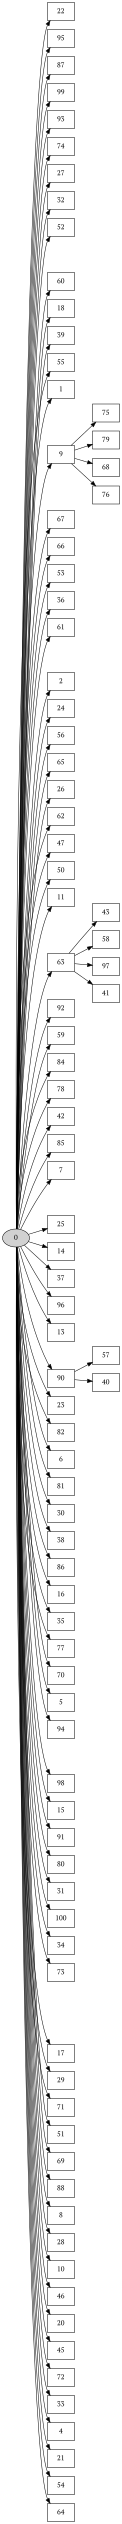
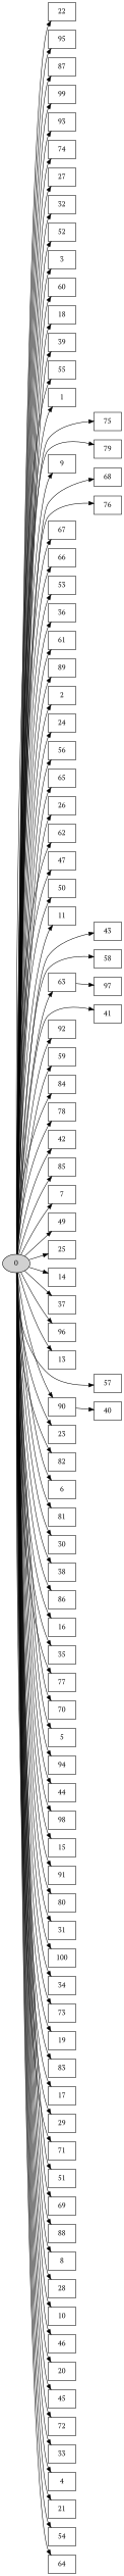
  digraph {
    fontname="PT Serif"
    rankdir=LR
    node [fillcolor=white fontname="PT Serif" style=filled shape=box]
    edge [fontname="PT Serif"]
    0 [fillcolor=grey82 shape=""]
    n2 [label="22\n"]
    n3 [label="95\n"]
    n4 [label="87\n"]
    n5 [label="99\n"]
    n6 [label="93\n"]
    n7 [label="74\n"]
    n8 [label="27\n"]
    n9 [label="32\n"]
    n10 [label="52\n"]
+   n11 [label="3\n"]
    n12 [label="60\n"]
    n13 [label="18\n"]
    n14 [label="39\n"]
    n15 [label="55\n"]
    n16 [label="1\n"]
    n17 [label="75\n"]
    n18 [label="67\n"]
    n19 [label="79\n"]
    n20 [label="66\n"]
    n21 [label="53\n"]
    n22 [label="36\n"]
    n23 [label="61\n"]
+   n24 [label="89\n"]
    n25 [label="2\n"]
    n26 [label="24\n"]
    n27 [label="56\n"]
    n28 [label="65\n"]
    n29 [label="26\n"]
    n30 [label="62\n"]
    n31 [label="47\n"]
    n32 [label="50\n"]
    n33 [label="11\n"]
    n34 [label="43\n"]
    n35 [label="92\n"]
    n36 [label="59\n"]
    n37 [label="84\n"]
    n38 [label="78\n"]
    n39 [label="42\n"]
    n40 [label="85\n"]
    n41 [label="7\n"]
+   n42 [label="49\n"]
    n43 [label="25\n"]
    n44 [label="14\n"]
    n45 [label="37\n"]
    n46 [label="96\n"]
    n47 [label="13\n"]
    n48 [label="90\n"]
    n49 [label="63\n"]
    n50 [label="9\n"]
    n51 [label="23\n"]
    n52 [label="82\n"]
    n53 [label="6\n"]
    n54 [label="81\n"]
    n55 [label="30\n"]
    n56 [label="38\n"]
    n57 [label="86\n"]
    n58 [label="16\n"]
    n59 [label="35\n"]
    n60 [label="77\n"]
    n61 [label="70\n"]
    n62 [label="5\n"]
    n63 [label="94\n"]
+   n64 [label="44\n"]
    n65 [label="98\n"]
    n66 [label="58\n"]
    n67 [label="15\n"]
    n68 [label="91\n"]
    n69 [label="68\n"]
    n70 [label="41\n"]
    n71 [label="80\n"]
    n72 [label="31\n"]
    n73 [label="76\n"]
    n74 [label="100\n"]
    n75 [label="34\n"]
    n76 [label="57\n"]
    n77 [label="73\n"]
+   n78 [label="19\n"]
+   n79 [label="83\n"]
    n80 [label="17\n"]
    n81 [label="29\n"]
    n82 [label="71\n"]
    n83 [label="51\n"]
    n84 [label="69\n"]
    n85 [label="88\n"]
    n86 [label="8\n"]
    n87 [label="28\n"]
    n88 [label="10\n"]
    n89 [label="46\n"]
    n90 [label="20\n"]
    n91 [label="45\n"]
    n92 [label="72\n"]
    n93 [label="33\n"]
    n94 [label="4\n"]
    n95 [label="21\n"]
    n96 [label="54\n"]
    n97 [label="64\n"]
    n98 [label="97\n"]
    n99 [label="40\n"]
    0 -> n2
    0 -> n3
    0 -> n4
    0 -> n5
    0 -> n6
    0 -> n7
    0 -> n8
    0 -> n9
    0 -> n10
+   0 -> n11
    0 -> n12
    0 -> n13
    0 -> n14
    0 -> n15
    0 -> n16
-   n50 -> n17
+   0 -> n17
    0 -> n18
-   n50 -> n19
+   0 -> n19
    0 -> n20
    0 -> n21
    0 -> n22
    0 -> n23
+   0 -> n24
    0 -> n25
    0 -> n26
    0 -> n27
    0 -> n28
    0 -> n29
    0 -> n30
    0 -> n31
    0 -> n32
    0 -> n33
-   n49 -> n34
+   0 -> n34
    0 -> n35
    0 -> n36
    0 -> n37
    0 -> n38
    0 -> n39
    0 -> n40
    0 -> n41
+   0 -> n42
    0 -> n43
    0 -> n44
    0 -> n45
    0 -> n46
    0 -> n47
    0 -> n48
    0 -> n49
    0 -> n50
    0 -> n51
    0 -> n52
    0 -> n53
    0 -> n54
    0 -> n55
    0 -> n56
    0 -> n57
    0 -> n58
    0 -> n59
    0 -> n60
    0 -> n61
    0 -> n62
    0 -> n63
+   0 -> n64
    0 -> n65
-   n49 -> n66
+   0 -> n66
    0 -> n67
    0 -> n68
-   n50 -> n69
-   n49 -> n70
+   0 -> n69
+   0 -> n70
    0 -> n71
    0 -> n72
-   n50 -> n73
+   0 -> n73
    0 -> n74
    0 -> n75
-   n48 -> n76
+   0 -> n76
    0 -> n77
+   0 -> n78
+   0 -> n79
    0 -> n80
    0 -> n81
    0 -> n82
    0 -> n83
    0 -> n84
    0 -> n85
    0 -> n86
    0 -> n87
    0 -> n88
    0 -> n89
    0 -> n90
    0 -> n91
    0 -> n92
    0 -> n93
    0 -> n94
    0 -> n95
    0 -> n96
    0 -> n97
    n48 -> n99
    n49 -> n98
  }
